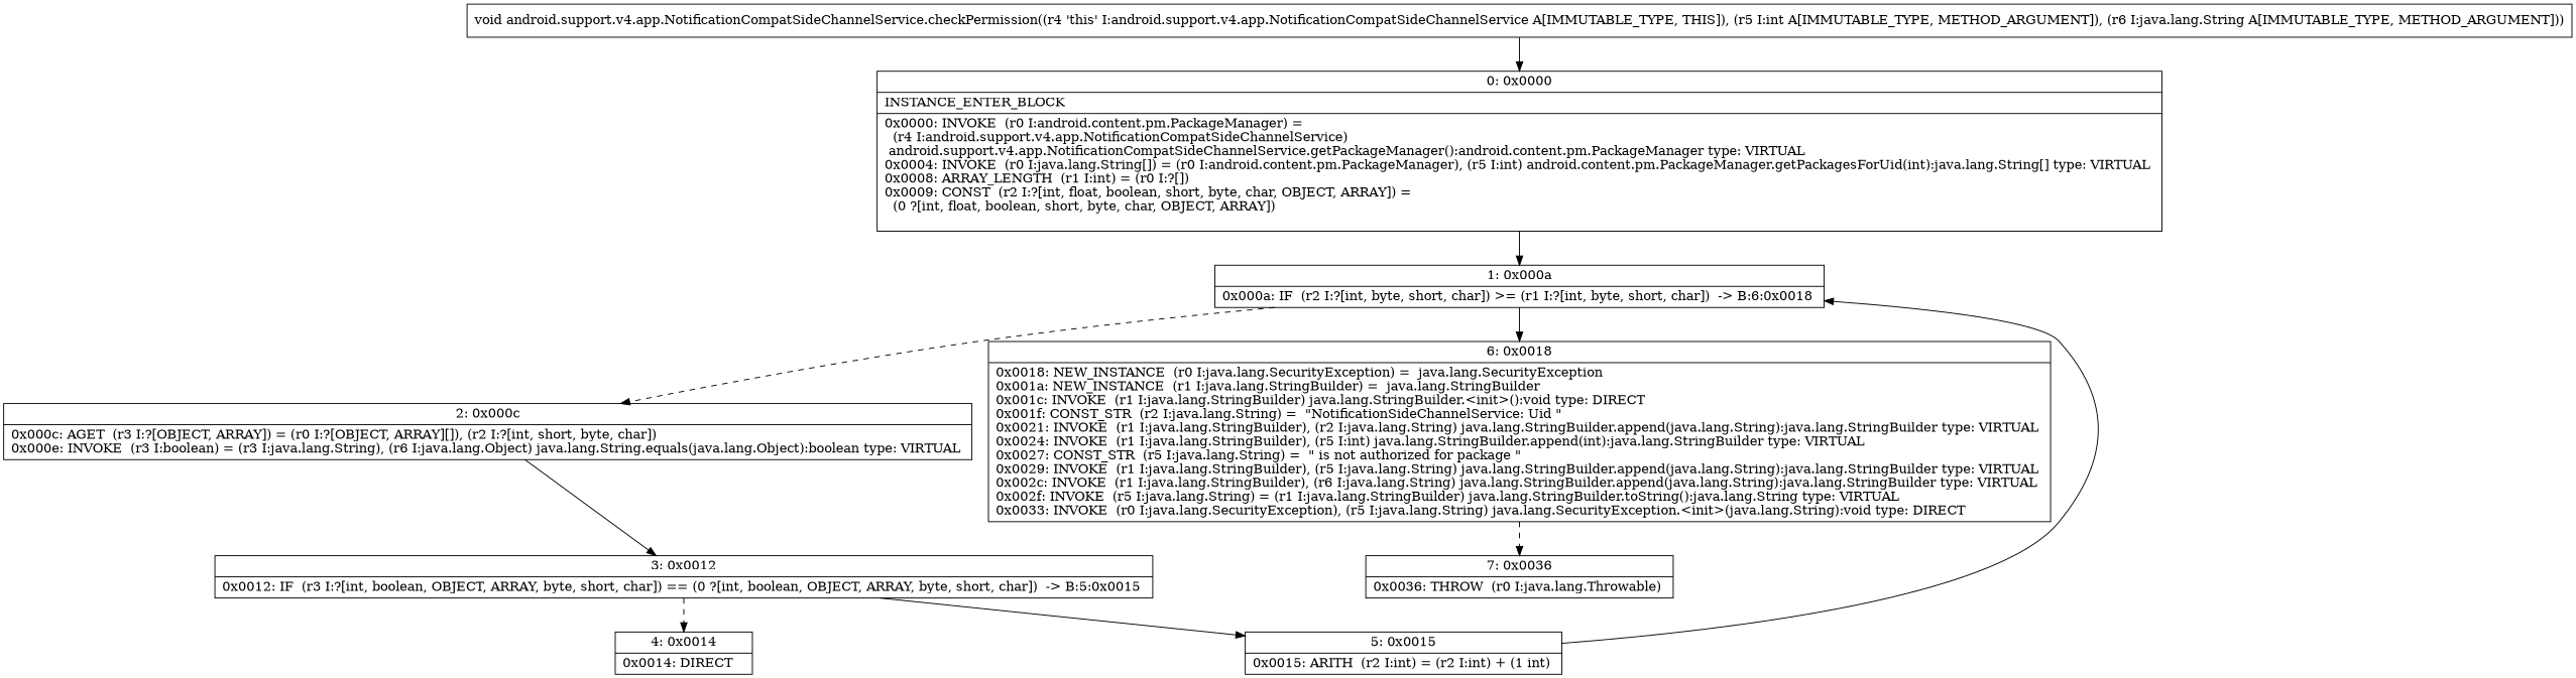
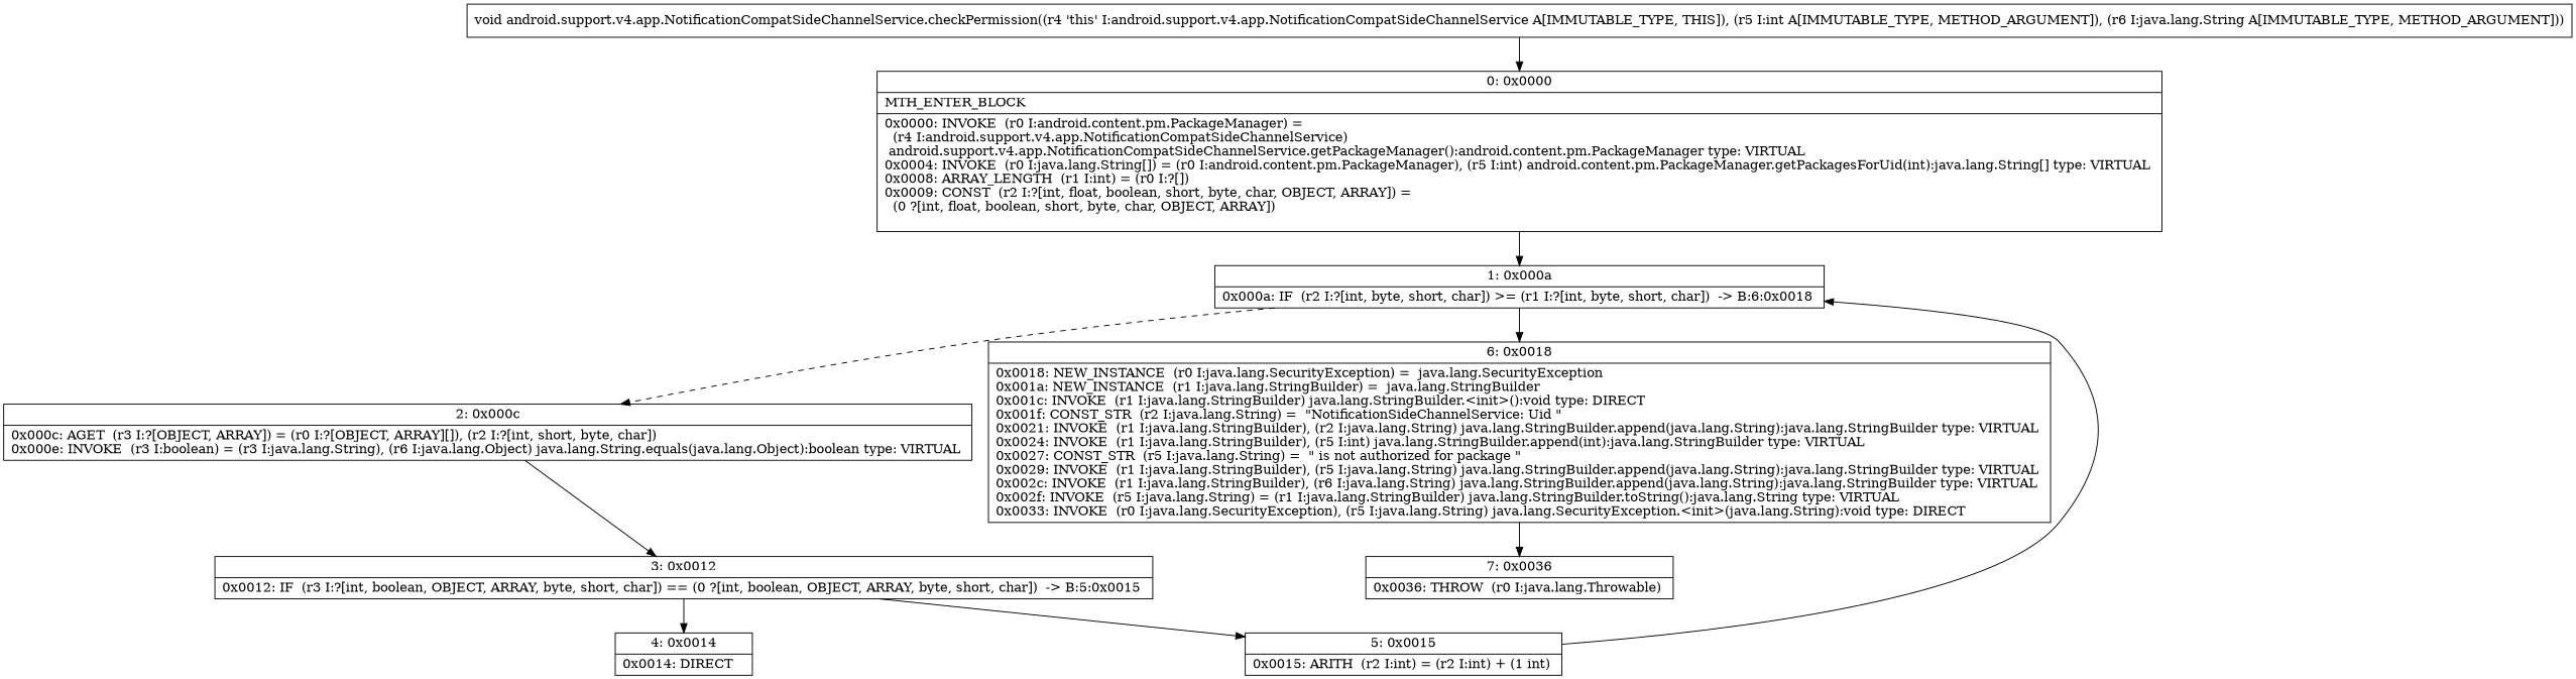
  digraph {
    node [shape=record]
-   n1 [label="{0\:\ 0x0000|INSTANCE_ENTER_BLOCK\l|0x0000: INVOKE  (r0 I:android.content.pm.PackageManager) = \l  (r4 I:android.support.v4.app.NotificationCompatSideChannelService)\l android.support.v4.app.NotificationCompatSideChannelService.getPackageManager():android.content.pm.PackageManager type: VIRTUAL \l0x0004: INVOKE  (r0 I:java.lang.String[]) = (r0 I:android.content.pm.PackageManager), (r5 I:int) android.content.pm.PackageManager.getPackagesForUid(int):java.lang.String[] type: VIRTUAL \l0x0008: ARRAY_LENGTH  (r1 I:int) = (r0 I:?[]) \l0x0009: CONST  (r2 I:?[int, float, boolean, short, byte, char, OBJECT, ARRAY]) = \l  (0 ?[int, float, boolean, short, byte, char, OBJECT, ARRAY])\l \l}"]
+   n1 [label="{0\:\ 0x0000|MTH_ENTER_BLOCK\l|0x0000: INVOKE  (r0 I:android.content.pm.PackageManager) = \l  (r4 I:android.support.v4.app.NotificationCompatSideChannelService)\l android.support.v4.app.NotificationCompatSideChannelService.getPackageManager():android.content.pm.PackageManager type: VIRTUAL \l0x0004: INVOKE  (r0 I:java.lang.String[]) = (r0 I:android.content.pm.PackageManager), (r5 I:int) android.content.pm.PackageManager.getPackagesForUid(int):java.lang.String[] type: VIRTUAL \l0x0008: ARRAY_LENGTH  (r1 I:int) = (r0 I:?[]) \l0x0009: CONST  (r2 I:?[int, float, boolean, short, byte, char, OBJECT, ARRAY]) = \l  (0 ?[int, float, boolean, short, byte, char, OBJECT, ARRAY])\l \l}"]
    n2 [label="{1\:\ 0x000a|0x000a: IF  (r2 I:?[int, byte, short, char]) \>= (r1 I:?[int, byte, short, char])  \-\> B:6:0x0018 \l}"]
    n3 [label="{2\:\ 0x000c|0x000c: AGET  (r3 I:?[OBJECT, ARRAY]) = (r0 I:?[OBJECT, ARRAY][]), (r2 I:?[int, short, byte, char]) \l0x000e: INVOKE  (r3 I:boolean) = (r3 I:java.lang.String), (r6 I:java.lang.Object) java.lang.String.equals(java.lang.Object):boolean type: VIRTUAL \l}"]
    n4 [label="{6\:\ 0x0018|0x0018: NEW_INSTANCE  (r0 I:java.lang.SecurityException) =  java.lang.SecurityException \l0x001a: NEW_INSTANCE  (r1 I:java.lang.StringBuilder) =  java.lang.StringBuilder \l0x001c: INVOKE  (r1 I:java.lang.StringBuilder) java.lang.StringBuilder.\<init\>():void type: DIRECT \l0x001f: CONST_STR  (r2 I:java.lang.String) =  \"NotificationSideChannelService: Uid \" \l0x0021: INVOKE  (r1 I:java.lang.StringBuilder), (r2 I:java.lang.String) java.lang.StringBuilder.append(java.lang.String):java.lang.StringBuilder type: VIRTUAL \l0x0024: INVOKE  (r1 I:java.lang.StringBuilder), (r5 I:int) java.lang.StringBuilder.append(int):java.lang.StringBuilder type: VIRTUAL \l0x0027: CONST_STR  (r5 I:java.lang.String) =  \" is not authorized for package \" \l0x0029: INVOKE  (r1 I:java.lang.StringBuilder), (r5 I:java.lang.String) java.lang.StringBuilder.append(java.lang.String):java.lang.StringBuilder type: VIRTUAL \l0x002c: INVOKE  (r1 I:java.lang.StringBuilder), (r6 I:java.lang.String) java.lang.StringBuilder.append(java.lang.String):java.lang.StringBuilder type: VIRTUAL \l0x002f: INVOKE  (r5 I:java.lang.String) = (r1 I:java.lang.StringBuilder) java.lang.StringBuilder.toString():java.lang.String type: VIRTUAL \l0x0033: INVOKE  (r0 I:java.lang.SecurityException), (r5 I:java.lang.String) java.lang.SecurityException.\<init\>(java.lang.String):void type: DIRECT \l}"]
    n5 [label="{3\:\ 0x0012|0x0012: IF  (r3 I:?[int, boolean, OBJECT, ARRAY, byte, short, char]) == (0 ?[int, boolean, OBJECT, ARRAY, byte, short, char])  \-\> B:5:0x0015 \l}"]
    n6 [label="{7\:\ 0x0036|0x0036: THROW  (r0 I:java.lang.Throwable) \l}"]
    n7 [label="{4\:\ 0x0014|0x0014: DIRECT   \l}"]
    n8 [label="{5\:\ 0x0015|0x0015: ARITH  (r2 I:int) = (r2 I:int) + (1 int) \l}"]
    n9 [label="{void android.support.v4.app.NotificationCompatSideChannelService.checkPermission((r4 'this' I:android.support.v4.app.NotificationCompatSideChannelService A[IMMUTABLE_TYPE, THIS]), (r5 I:int A[IMMUTABLE_TYPE, METHOD_ARGUMENT]), (r6 I:java.lang.String A[IMMUTABLE_TYPE, METHOD_ARGUMENT])) }"]
    n1 -> n2
    n2 -> n3 [style=dashed]
    n2 -> n4
    n3 -> n5
-   n4 -> n6 [style=dashed]
-   n5 -> n7 [style=dashed]
+   n4 -> n6
+   n5 -> n7 [style=solid]
    n5 -> n8
    n8 -> n2
    n9 -> n1
  }
